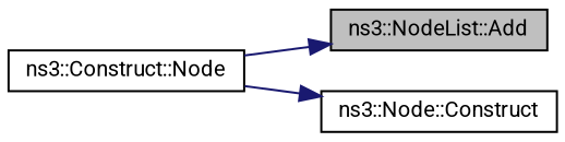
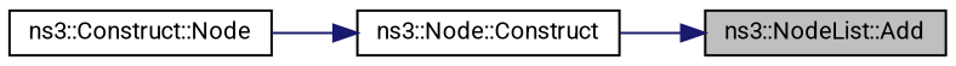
  digraph {
    fontname=Roboto
    rankdir=RL
    node [color=black fillcolor=white fontname=Roboto fontsize=10 shape=record style=filled]
    edge [color=midnightblue dir=back fontname=Roboto fontsize=10 labelfontname=Helvetica labelfontsize=10 style=solid]
    n1 [fillcolor=grey75 fontcolor=black height=0.2 label="ns3::NodeList::Add" width=0.4]
    n2 [height=0.2 label="ns3::Node::Construct" width=0.4]
    n3 [height=0.2 label="ns3::Construct::Node" width=0.4]
-   n1 -> n3
+   n1 -> n2
    n2 -> n3
  }
